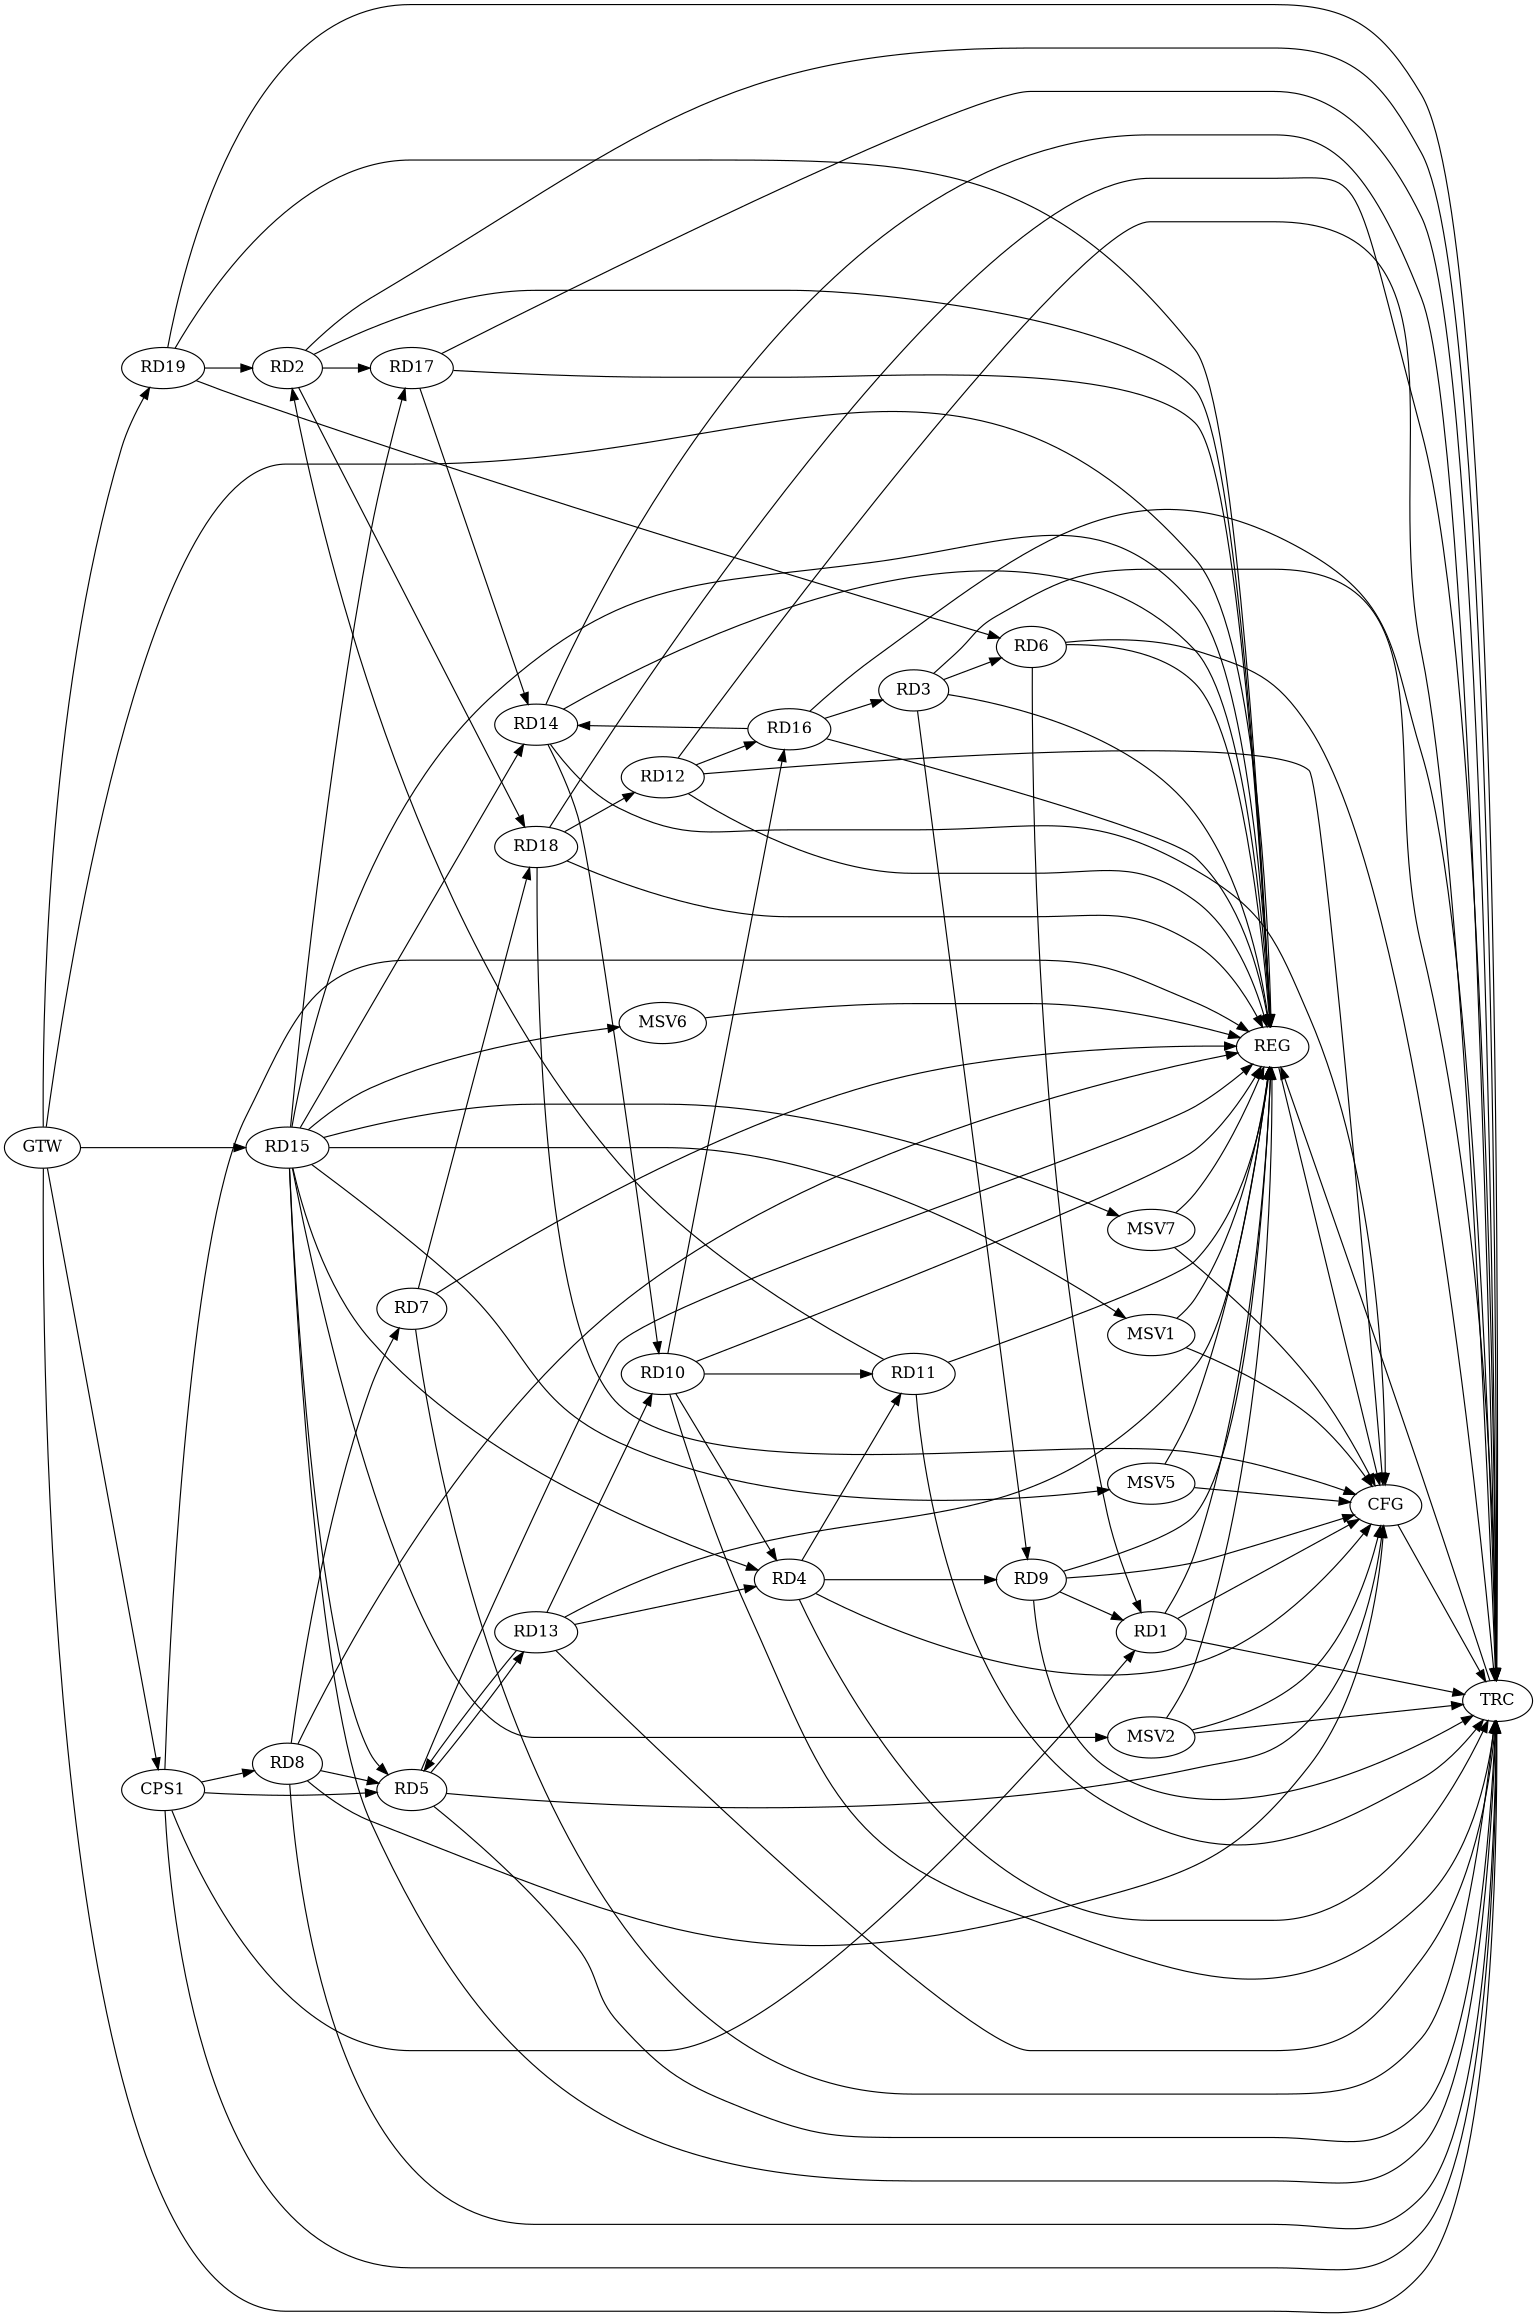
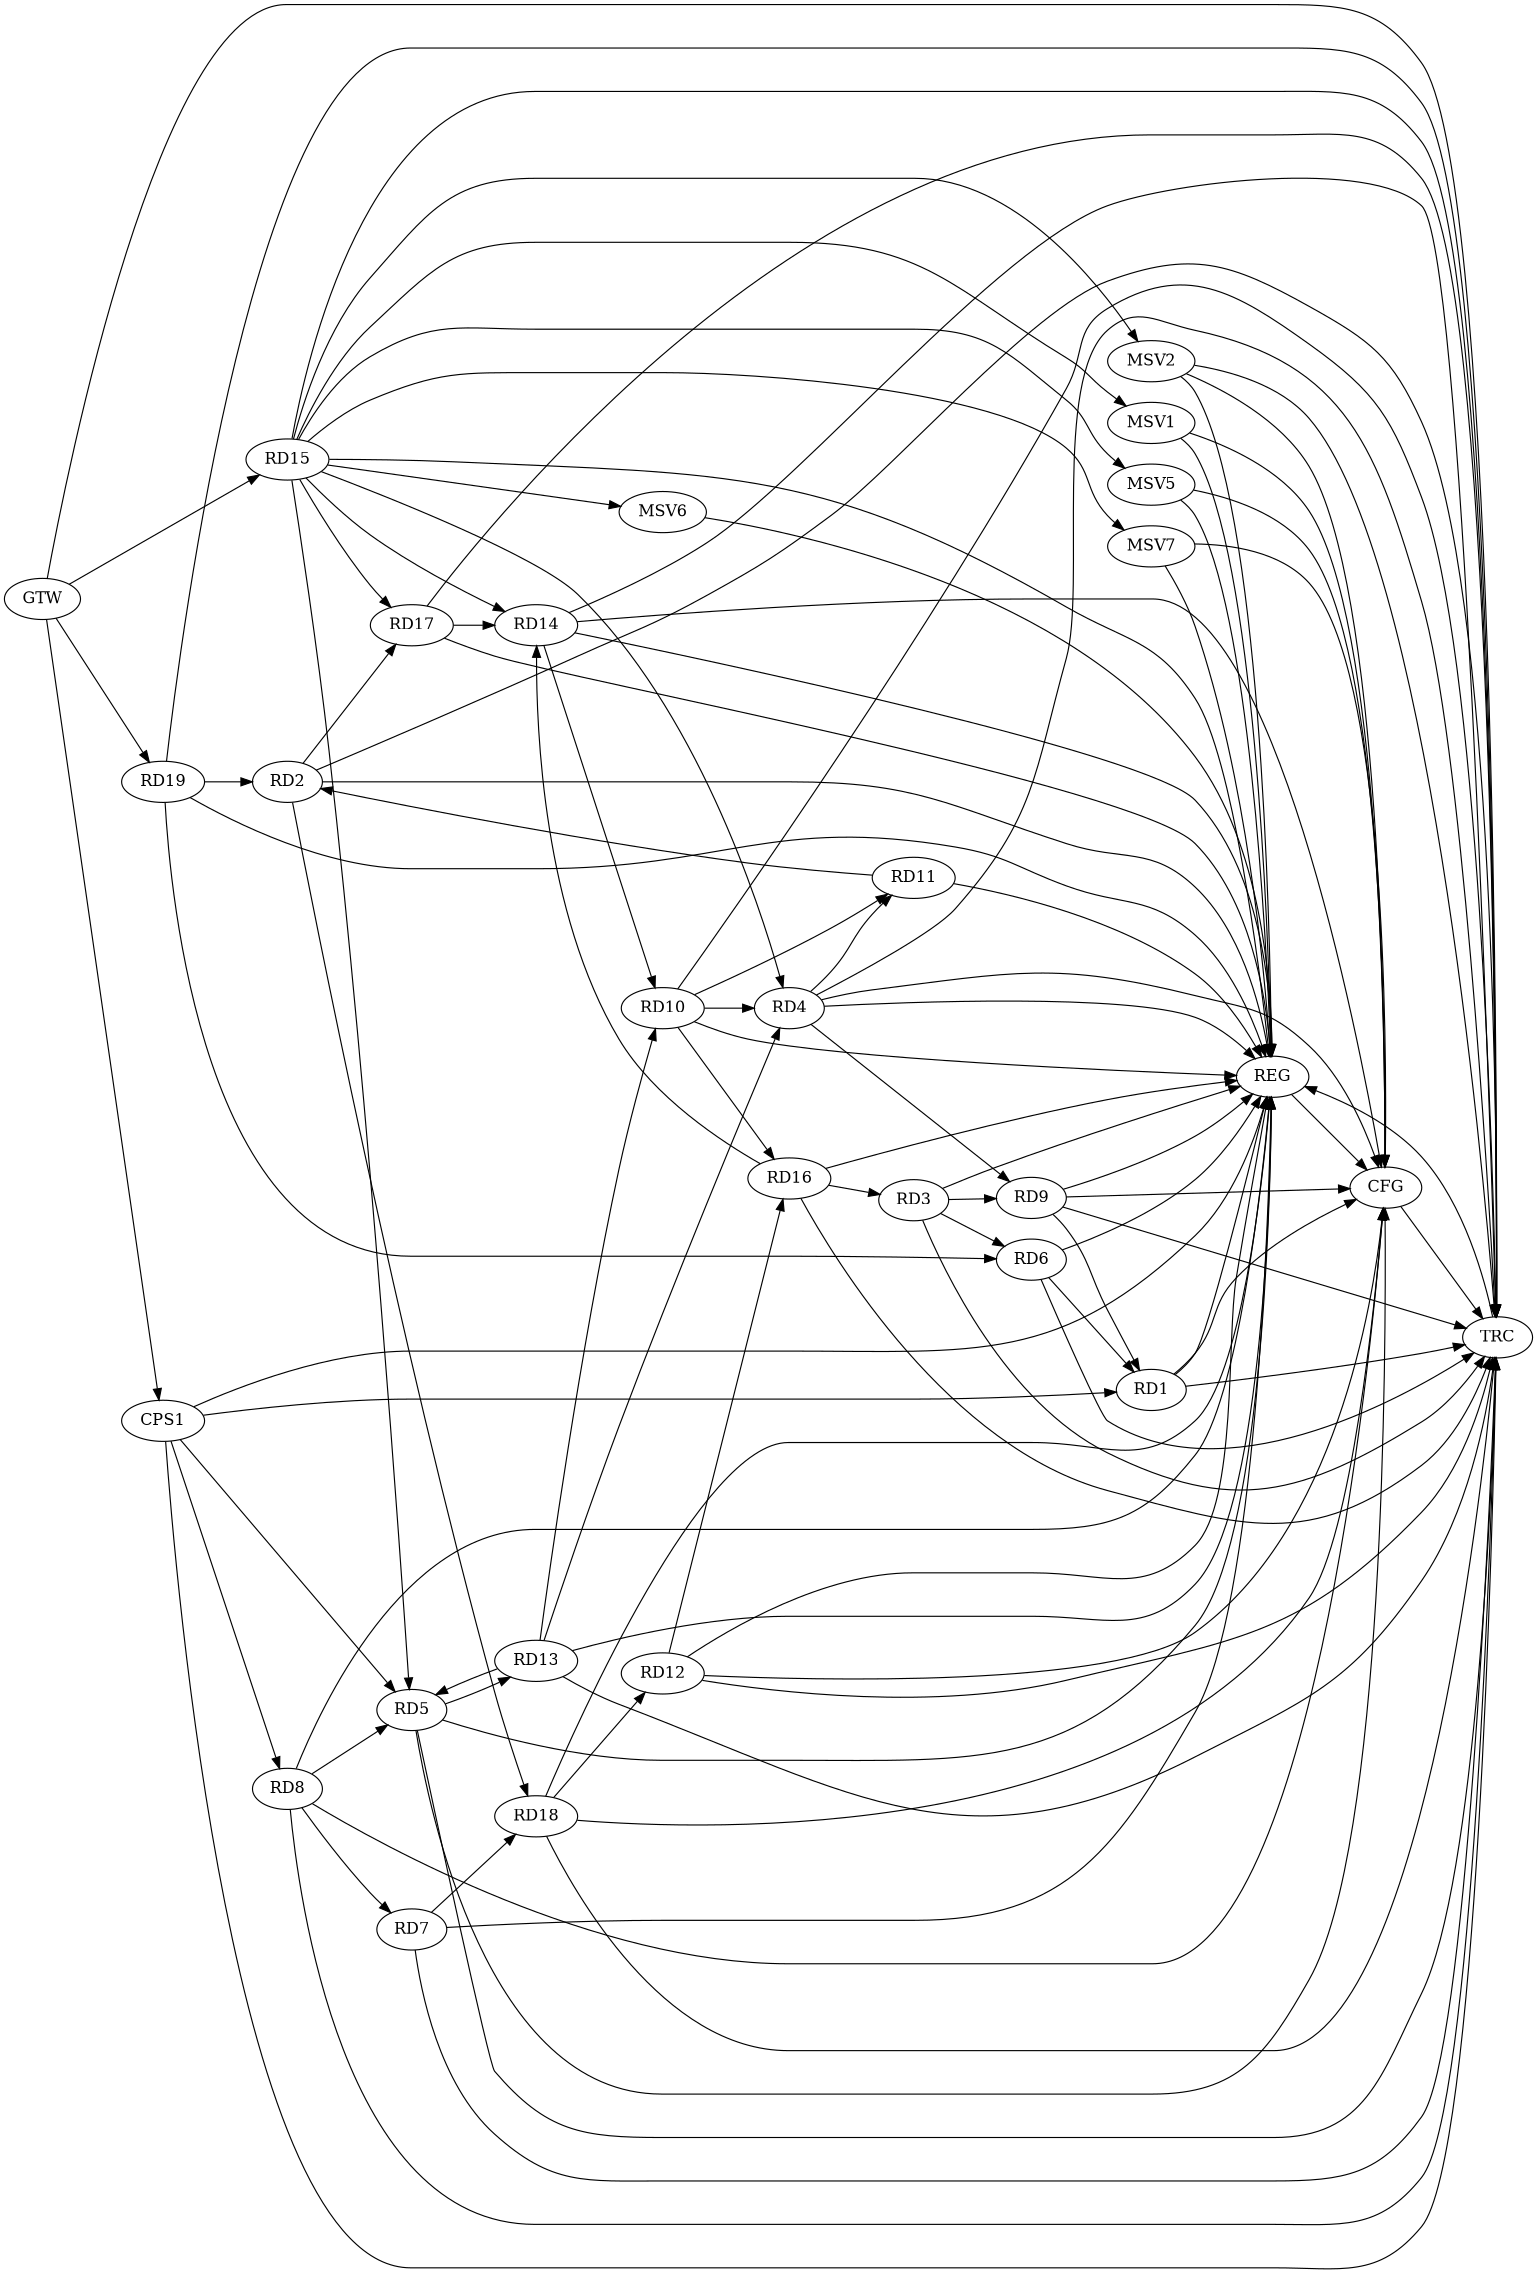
  strict digraph {
    rankdir=LR
    n1 [label=RD1]
    n2 [label=REG]
    n3 [label=CFG]
    n4 [label=TRC]
    n5 [label=RD2]
    n6 [label=RD17]
    n7 [label=RD18]
    n8 [label=RD14]
    n9 [label=RD12]
    n10 [label=RD3]
    n11 [label=RD6]
    n12 [label=RD9]
    n13 [label=RD4]
    n14 [label=RD11]
    n15 [label=RD5]
    n16 [label=RD13]
    n17 [label=RD10]
    n18 [label=RD7]
    n19 [label=RD8]
    n20 [label=RD16]
    n21 [label=RD15]
    n22 [label=MSV1]
    n23 [label=MSV2]
    n24 [label=MSV5]
    n25 [label=MSV6]
    n26 [label=MSV7]
    n27 [label=RD19]
    n28 [label=CPS1]
    n29 [label=GTW]
    n1 -> n2
    n1 -> n3
    n1 -> n4
    n2 -> n3
    n3 -> n4
    n4 -> n2
    n5 -> n2
    n5 -> n4
    n5 -> n6
    n5 -> n7
    n6 -> n2
    n6 -> n4
    n6 -> n8
    n7 -> n2
    n7 -> n3
    n7 -> n4
    n7 -> n9
    n8 -> n2
    n8 -> n3
    n8 -> n4
    n8 -> n17
    n9 -> n2
    n9 -> n3
    n9 -> n4
    n9 -> n20
    n10 -> n2
    n10 -> n4
    n10 -> n11
    n10 -> n12
    n11 -> n1
    n11 -> n2
    n11 -> n4
    n12 -> n1
    n12 -> n2
    n12 -> n3
    n12 -> n4
-   n29 -> n2
+   n13 -> n2
    n13 -> n3
    n13 -> n4
    n13 -> n12
    n13 -> n14
    n14 -> n2
-   n14 -> n4
    n14 -> n5
    n15 -> n2
    n15 -> n3
    n15 -> n4
    n15 -> n16
    n16 -> n2
    n16 -> n4
    n16 -> n13
    n16 -> n15
    n16 -> n17
    n17 -> n2
    n17 -> n4
    n17 -> n13
    n17 -> n14
    n17 -> n20
    n18 -> n2
    n18 -> n4
    n18 -> n7
    n19 -> n2
    n19 -> n3
    n19 -> n4
    n19 -> n15
    n19 -> n18
    n20 -> n2
    n20 -> n4
    n20 -> n8
    n20 -> n10
    n21 -> n2
    n21 -> n4
    n21 -> n6
    n21 -> n8
    n21 -> n13
    n21 -> n15
    n21 -> n22
    n21 -> n23
    n21 -> n24
    n21 -> n25
    n21 -> n26
    n22 -> n2
    n22 -> n3
    n23 -> n2
    n23 -> n3
    n23 -> n4
    n24 -> n2
    n24 -> n3
    n25 -> n2
    n26 -> n2
    n26 -> n3
    n27 -> n2
    n27 -> n4
    n27 -> n5
    n27 -> n11
    n28 -> n1
    n28 -> n2
    n28 -> n4
    n28 -> n15
    n28 -> n19
    n29 -> n4
    n29 -> n21
    n29 -> n27
    n29 -> n28
  }
